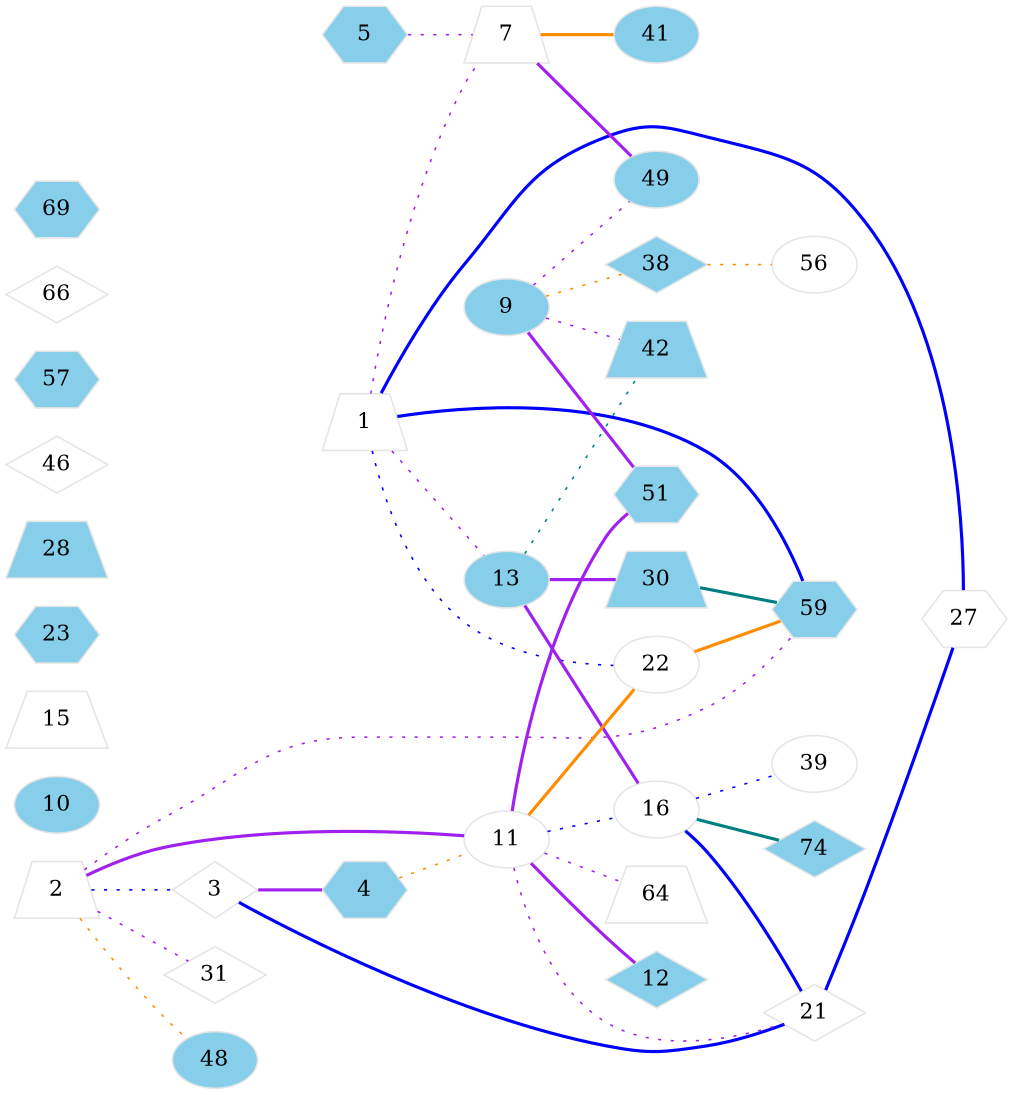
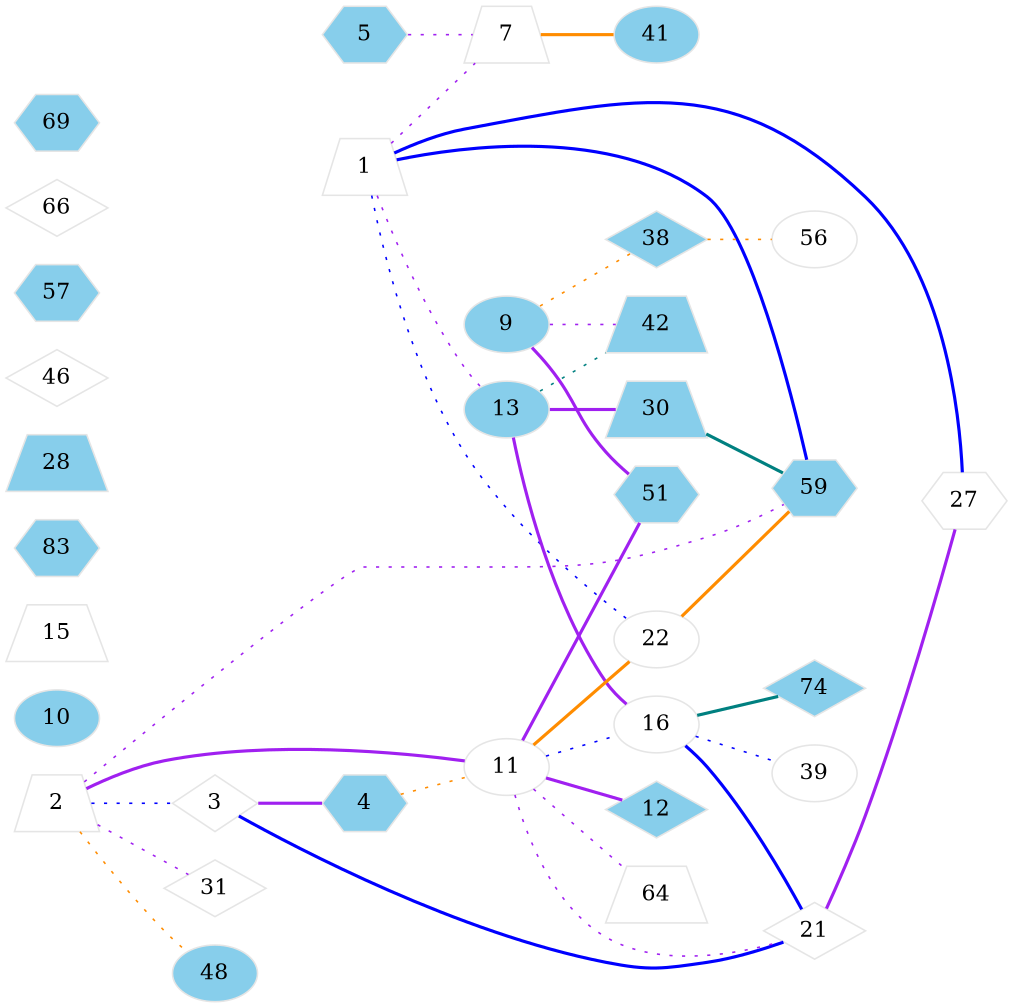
  graph {
    rankdir=LR
    node [color=gray90 fillcolor=skyblue shape=ellipse style=filled]
    edge [color=purple style=dotted]
    1 [fillcolor=white shape=trapezium super="+19+67+17"]
    7 [fillcolor=white shape=trapezium super="+40+8+47"]
    13 [super="+18"]
    22 [fillcolor=white super="+25"]
    27 [fillcolor=white shape=hexagon super="+63"]
    59 [shape=hexagon]
-   49 [super="+54"]
    41 [super="+73"]
    42 [shape=trapezium super="+45+53"]
    16 [fillcolor=white super="+37+52+34"]
    30 [shape=trapezium]
    2 [fillcolor=white shape=trapezium super="+26+44"]
    3 [fillcolor=white shape=diamond super="+20+6"]
    11 [fillcolor=white super="+50+36+32+24"]
    31 [fillcolor=white shape=diamond]
    48
    4 [shape=hexagon super="+60"]
    21 [fillcolor=white shape=diamond]
    51 [shape=hexagon]
    12 [shape=diamond]
    64 [fillcolor=white shape=trapezium]
    5 [shape=hexagon]
    9 [super="+14"]
    38 [shape=diamond]
    56 [fillcolor=white]
    10
    39 [fillcolor=white]
    74 [shape=diamond]
    15 [fillcolor=white shape=trapezium]
-   23 [shape=hexagon super="+29"]
+   23 [shape=hexagon super="+29" label=83]
    28 [shape=trapezium]
    46 [fillcolor=white shape=diamond super="+65"]
    57 [shape=hexagon]
    66 [fillcolor=white shape=diamond]
    69 [shape=hexagon]
    1 -- 7
    1 -- 13
    1 -- 22 [color=blue]
    1 -- 27 [color=blue style=bold]
    1 -- 59 [color=blue style=bold]
-   7 -- 49 [style=bold weight=2]
    7 -- 41 [color=darkorange style=bold]
    13 -- 42 [color=teal]
    13 -- 16 [style=bold weight=2]
    13 -- 30 [style=bold]
    22 -- 59 [color=darkorange style=bold]
    16 -- 21 [color=blue style=bold]
    16 -- 39 [color=blue]
    16 -- 74 [color=teal style=bold]
    30 -- 59 [color=teal style=bold]
    2 -- 59
    2 -- 3 [color=blue weight=2]
    2 -- 11 [style=bold]
    2 -- 31
    2 -- 48 [color=darkorange]
    3 -- 4 [style=bold]
    3 -- 21 [color=blue style=bold]
    11 -- 22 [color=darkorange style=bold]
    11 -- 16 [color=blue]
    11 -- 21
    11 -- 51 [style=bold]
    11 -- 12 [style=bold]
    11 -- 64
    4 -- 11 [color=darkorange]
-   21 -- 27 [color=blue style=bold]
+   21 -- 27 [style=bold]
    5 -- 7
-   9 -- 49
    9 -- 42
    9 -- 51 [style=bold]
    9 -- 38 [color=darkorange]
    38 -- 56 [color=darkorange]
  }
